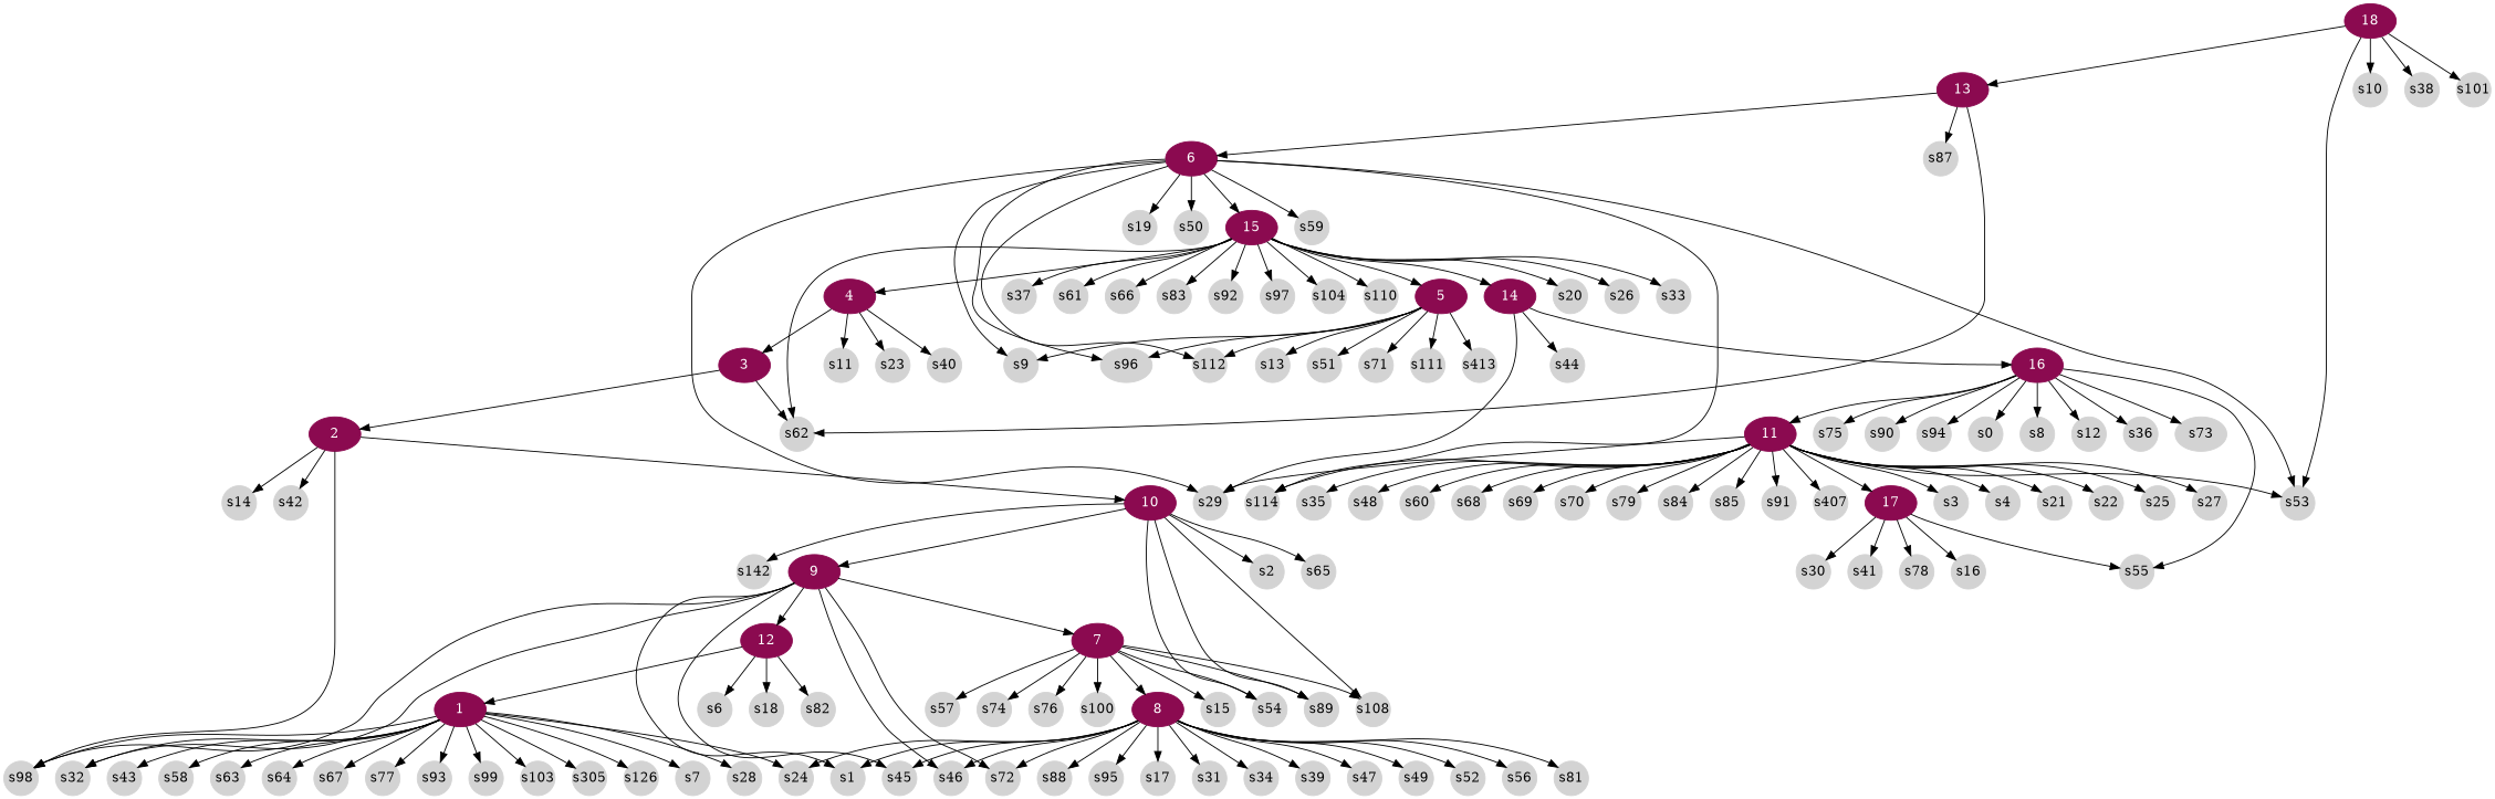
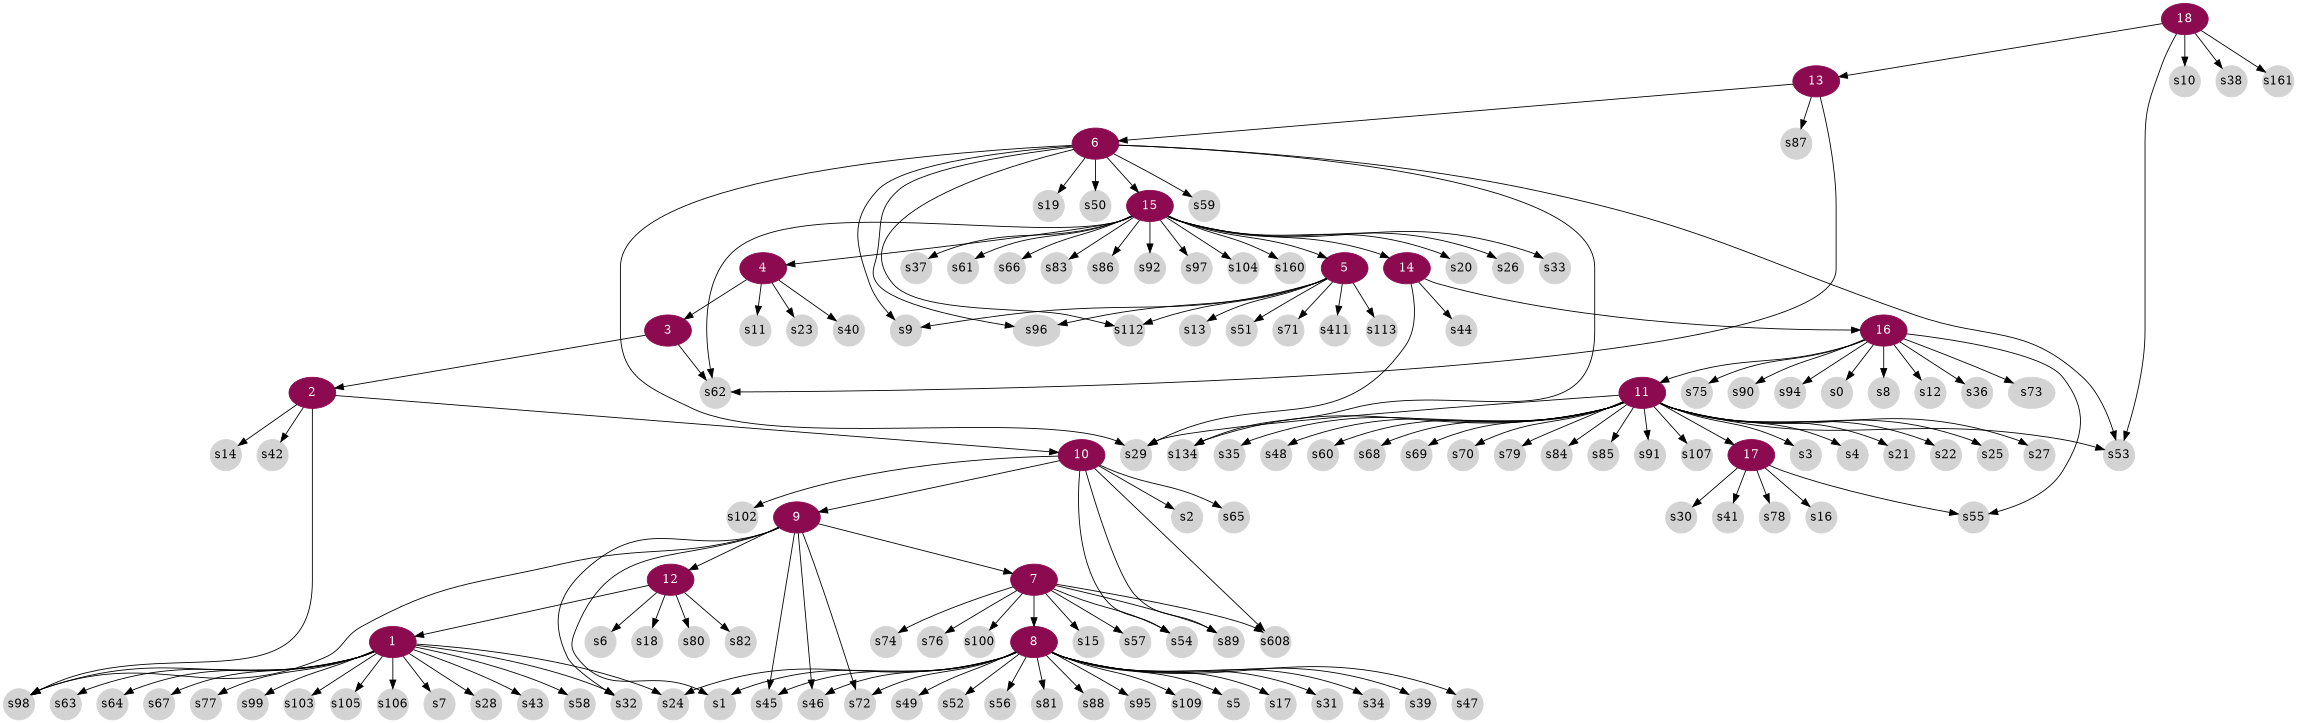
  digraph {
    node [color=lightgrey fontcolor=black style=filled fixedsize=true shape=circle]
    12 [color=deeppink4 fontcolor=white fixedsize="" shape=""]
    1 [color=deeppink4 fontcolor=white fixedsize="" shape=""]
    s6
    s18
+   s80
    s82
    s7
    s24
    s28
    s32
    s43
    s58
    s63
    s64
    s67
    s77
-   s93
    s98
    s99
    s103
-   s105 [label=s305]
-   s106 [label=s126]
+   s105
+   s106
    3 [color=deeppink4 fontcolor=white fixedsize="" shape=""]
    2 [color=deeppink4 fontcolor=white fixedsize="" shape=""]
    s62
    10 [color=deeppink4 fontcolor=white fixedsize="" shape=""]
    s14
    s42
    9 [color=deeppink4 fontcolor=white fixedsize="" shape=""]
    s54
    s89
-   s108
+   s108 [label=s608]
    s2
    s65
-   s102 [label=s142]
+   s102
    4 [color=deeppink4 fontcolor=white fixedsize="" shape=""]
    s11
    s23
    s40
    15 [color=deeppink4 fontcolor=white fixedsize="" shape=""]
    5 [color=deeppink4 fontcolor=white fixedsize="" shape=""]
    14 [color=deeppink4 fontcolor=white fixedsize="" shape=""]
    s20
    s26
    s33
    s37
    s61
    s66
    s83
+   s86
    s92
    s97
    s104
-   s110
+   s110 [label=s160]
    s9
    s13
    s51
    s71
    s96 [shape=ellipse]
-   s111
+   s111 [label=s411]
    s112
-   s113 [label=s413]
+   s113
    s29
    16 [color=deeppink4 fontcolor=white fixedsize="" shape=""]
    s44
    13 [color=deeppink4 fontcolor=white fixedsize="" shape=""]
    6 [color=deeppink4 fontcolor=white fixedsize="" shape=""]
    s87
    s19
    s50
    s53
    s59
-   s114
+   s114 [label=s134]
    7 [color=deeppink4 fontcolor=white fixedsize="" shape=""]
    s1
    s45
    s46
    s72
    8 [color=deeppink4 fontcolor=white fixedsize="" shape=""]
    s15
    s57
    s74
    s76
    s100
+   s5
    s17
    s31
    s34
    s39
    s47
    s49
    s52
    s56
    s81
    s88
    s95
+   s109
    11 [color=deeppink4 fontcolor=white fixedsize="" shape=""]
    s0
    s8
    s12
    s36
    s55
    s73 [shape=ellipse]
    s75
    s90
    s94
    17 [color=deeppink4 fontcolor=white fixedsize="" shape=""]
    s3
    s4
    s21
    s22
    s25
    s27
    s35
    s48
    s60
    s68
    s69
    s70
    s79
    s84
    s85
    s91
-   s107 [label=s407]
+   s107
    s16
    s30
    s41
    s78
    18 [color=deeppink4 fontcolor=white fixedsize="" shape=""]
    s10
    s38
-   s101
+   s101 [label=s161]
    12 -> 1
    12 -> s6
    12 -> s18
+   12 -> s80
    12 -> s82
    1 -> s7
    1 -> s24
    1 -> s28
    1 -> s32
    1 -> s43
    1 -> s58
    1 -> s63
    1 -> s64
    1 -> s67
    1 -> s77
-   1 -> s93
    1 -> s98
    1 -> s99
    1 -> s103
    1 -> s105
    1 -> s106
    3 -> 2
    3 -> s62
    2 -> s98
    2 -> 10
    2 -> s14
    2 -> s42
    10 -> 9
    10 -> s54
    10 -> s89
    10 -> s108
    10 -> s2
    10 -> s65
    10 -> s102
    9 -> 12
    9 -> s32
    9 -> s98
    9 -> 7
    9 -> s1
    9 -> s45
    9 -> s46
    9 -> s72
    4 -> 3
    4 -> s11
    4 -> s23
    4 -> s40
    15 -> s62
    15 -> 4
    15 -> 5
    15 -> 14
    15 -> s20
    15 -> s26
    15 -> s33
    15 -> s37
    15 -> s61
    15 -> s66
    15 -> s83
+   15 -> s86
    15 -> s92
    15 -> s97
    15 -> s104
    15 -> s110
    5 -> s9
    5 -> s13
    5 -> s51
    5 -> s71
    5 -> s96
    5 -> s111
    5 -> s112
    5 -> s113
    14 -> s29
    14 -> 16
    14 -> s44
    16 -> 11
    16 -> s0
    16 -> s8
    16 -> s12
    16 -> s36
    16 -> s55
    16 -> s73
    16 -> s75
    16 -> s90
    16 -> s94
    13 -> s62
    13 -> 6
    13 -> s87
    6 -> 15
    6 -> s9
    6 -> s96
    6 -> s112
    6 -> s29
    6 -> s19
    6 -> s50
    6 -> s53
    6 -> s59
    6 -> s114
    7 -> s54
    7 -> s89
    7 -> s108
    7 -> 8
    7 -> s15
    7 -> s57
    7 -> s74
    7 -> s76
    7 -> s100
    8 -> s24
    8 -> s1
    8 -> s45
    8 -> s46
    8 -> s72
+   8 -> s5
    8 -> s17
    8 -> s31
    8 -> s34
    8 -> s39
    8 -> s47
    8 -> s49
    8 -> s52
    8 -> s56
    8 -> s81
    8 -> s88
    8 -> s95
+   8 -> s109
    11 -> s29
    11 -> s53
    11 -> s114
    11 -> 17
    11 -> s3
    11 -> s4
    11 -> s21
    11 -> s22
    11 -> s25
    11 -> s27
    11 -> s35
    11 -> s48
    11 -> s60
    11 -> s68
    11 -> s69
    11 -> s70
    11 -> s79
    11 -> s84
    11 -> s85
    11 -> s91
    11 -> s107
    17 -> s55
    17 -> s16
    17 -> s30
    17 -> s41
    17 -> s78
    18 -> 13
    18 -> s53
    18 -> s10
    18 -> s38
    18 -> s101
  }
